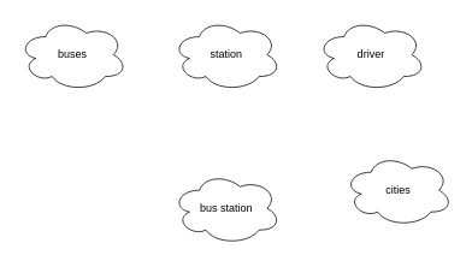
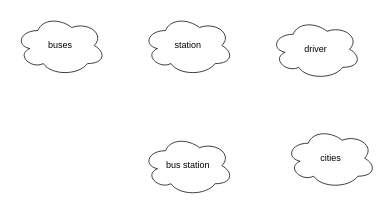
  <mxCell id="0" />
  <mxCell id="1" parent="0" />
  <mxCell id="2" value="buses" style="ellipse;shape=cloud;whiteSpace=wrap;html=1;" parent="1" vertex="1"><mxGeometry x="20" y="20" width="120" height="80" as="geometry" /></mxCell>
  <mxCell id="3" value="station" style="ellipse;shape=cloud;whiteSpace=wrap;html=1;" parent="1" vertex="1"><mxGeometry x="190" y="20" width="120" height="80" as="geometry" /></mxCell>
- <mxCell id="4" value="driver" style="ellipse;shape=cloud;whiteSpace=wrap;html=1;" parent="1" vertex="1"><mxGeometry x="350" y="20" width="120" height="80" as="geometry" /></mxCell>
- <mxCell id="5" value="bus station" style="ellipse;shape=cloud;whiteSpace=wrap;html=1;" parent="1" vertex="1"><mxGeometry x="190" y="190" width="120" height="80" as="geometry" /></mxCell>
+ <mxCell id="4" value="driver" style="ellipse;shape=cloud;whiteSpace=wrap;html=1;" parent="1" vertex="1"><mxGeometry x="360" y="25" width="120" height="80" as="geometry" /></mxCell>
+ <mxCell id="5" value="bus station" style="ellipse;shape=cloud;whiteSpace=wrap;html=1;" parent="1" vertex="1"><mxGeometry x="190" y="180" width="120" height="80" as="geometry" /></mxCell>
  <mxCell id="6" value="cities" style="ellipse;shape=cloud;whiteSpace=wrap;html=1;" parent="1" vertex="1"><mxGeometry x="380" y="170" width="120" height="80" as="geometry" /></mxCell>
